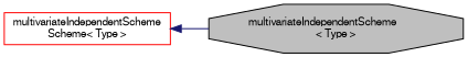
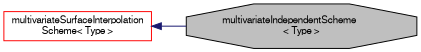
  digraph {
    rankdir=LR
    node [fontname=FreeSans fontsize=10]
    n1 [color=black fillcolor=grey75 fontcolor=black height=0.2 label="multivariateIndependentScheme\l\< Type \>" shape=octagon style=filled width=0.4]
-   n2 [color=red height=0.2 label="multivariateIndependentScheme\lScheme\< Type \>" shape=box width=0.4]
+   n2 [color=red height=0.2 label="multivariateSurfaceInterpolation\lScheme\< Type \>" shape=box width=0.4]
    n2 -> n1 [color=midnightblue dir=back fontname=FreeSans fontsize=10 labelfontname=FreeSans labelfontsize=10 style=solid]
  }
